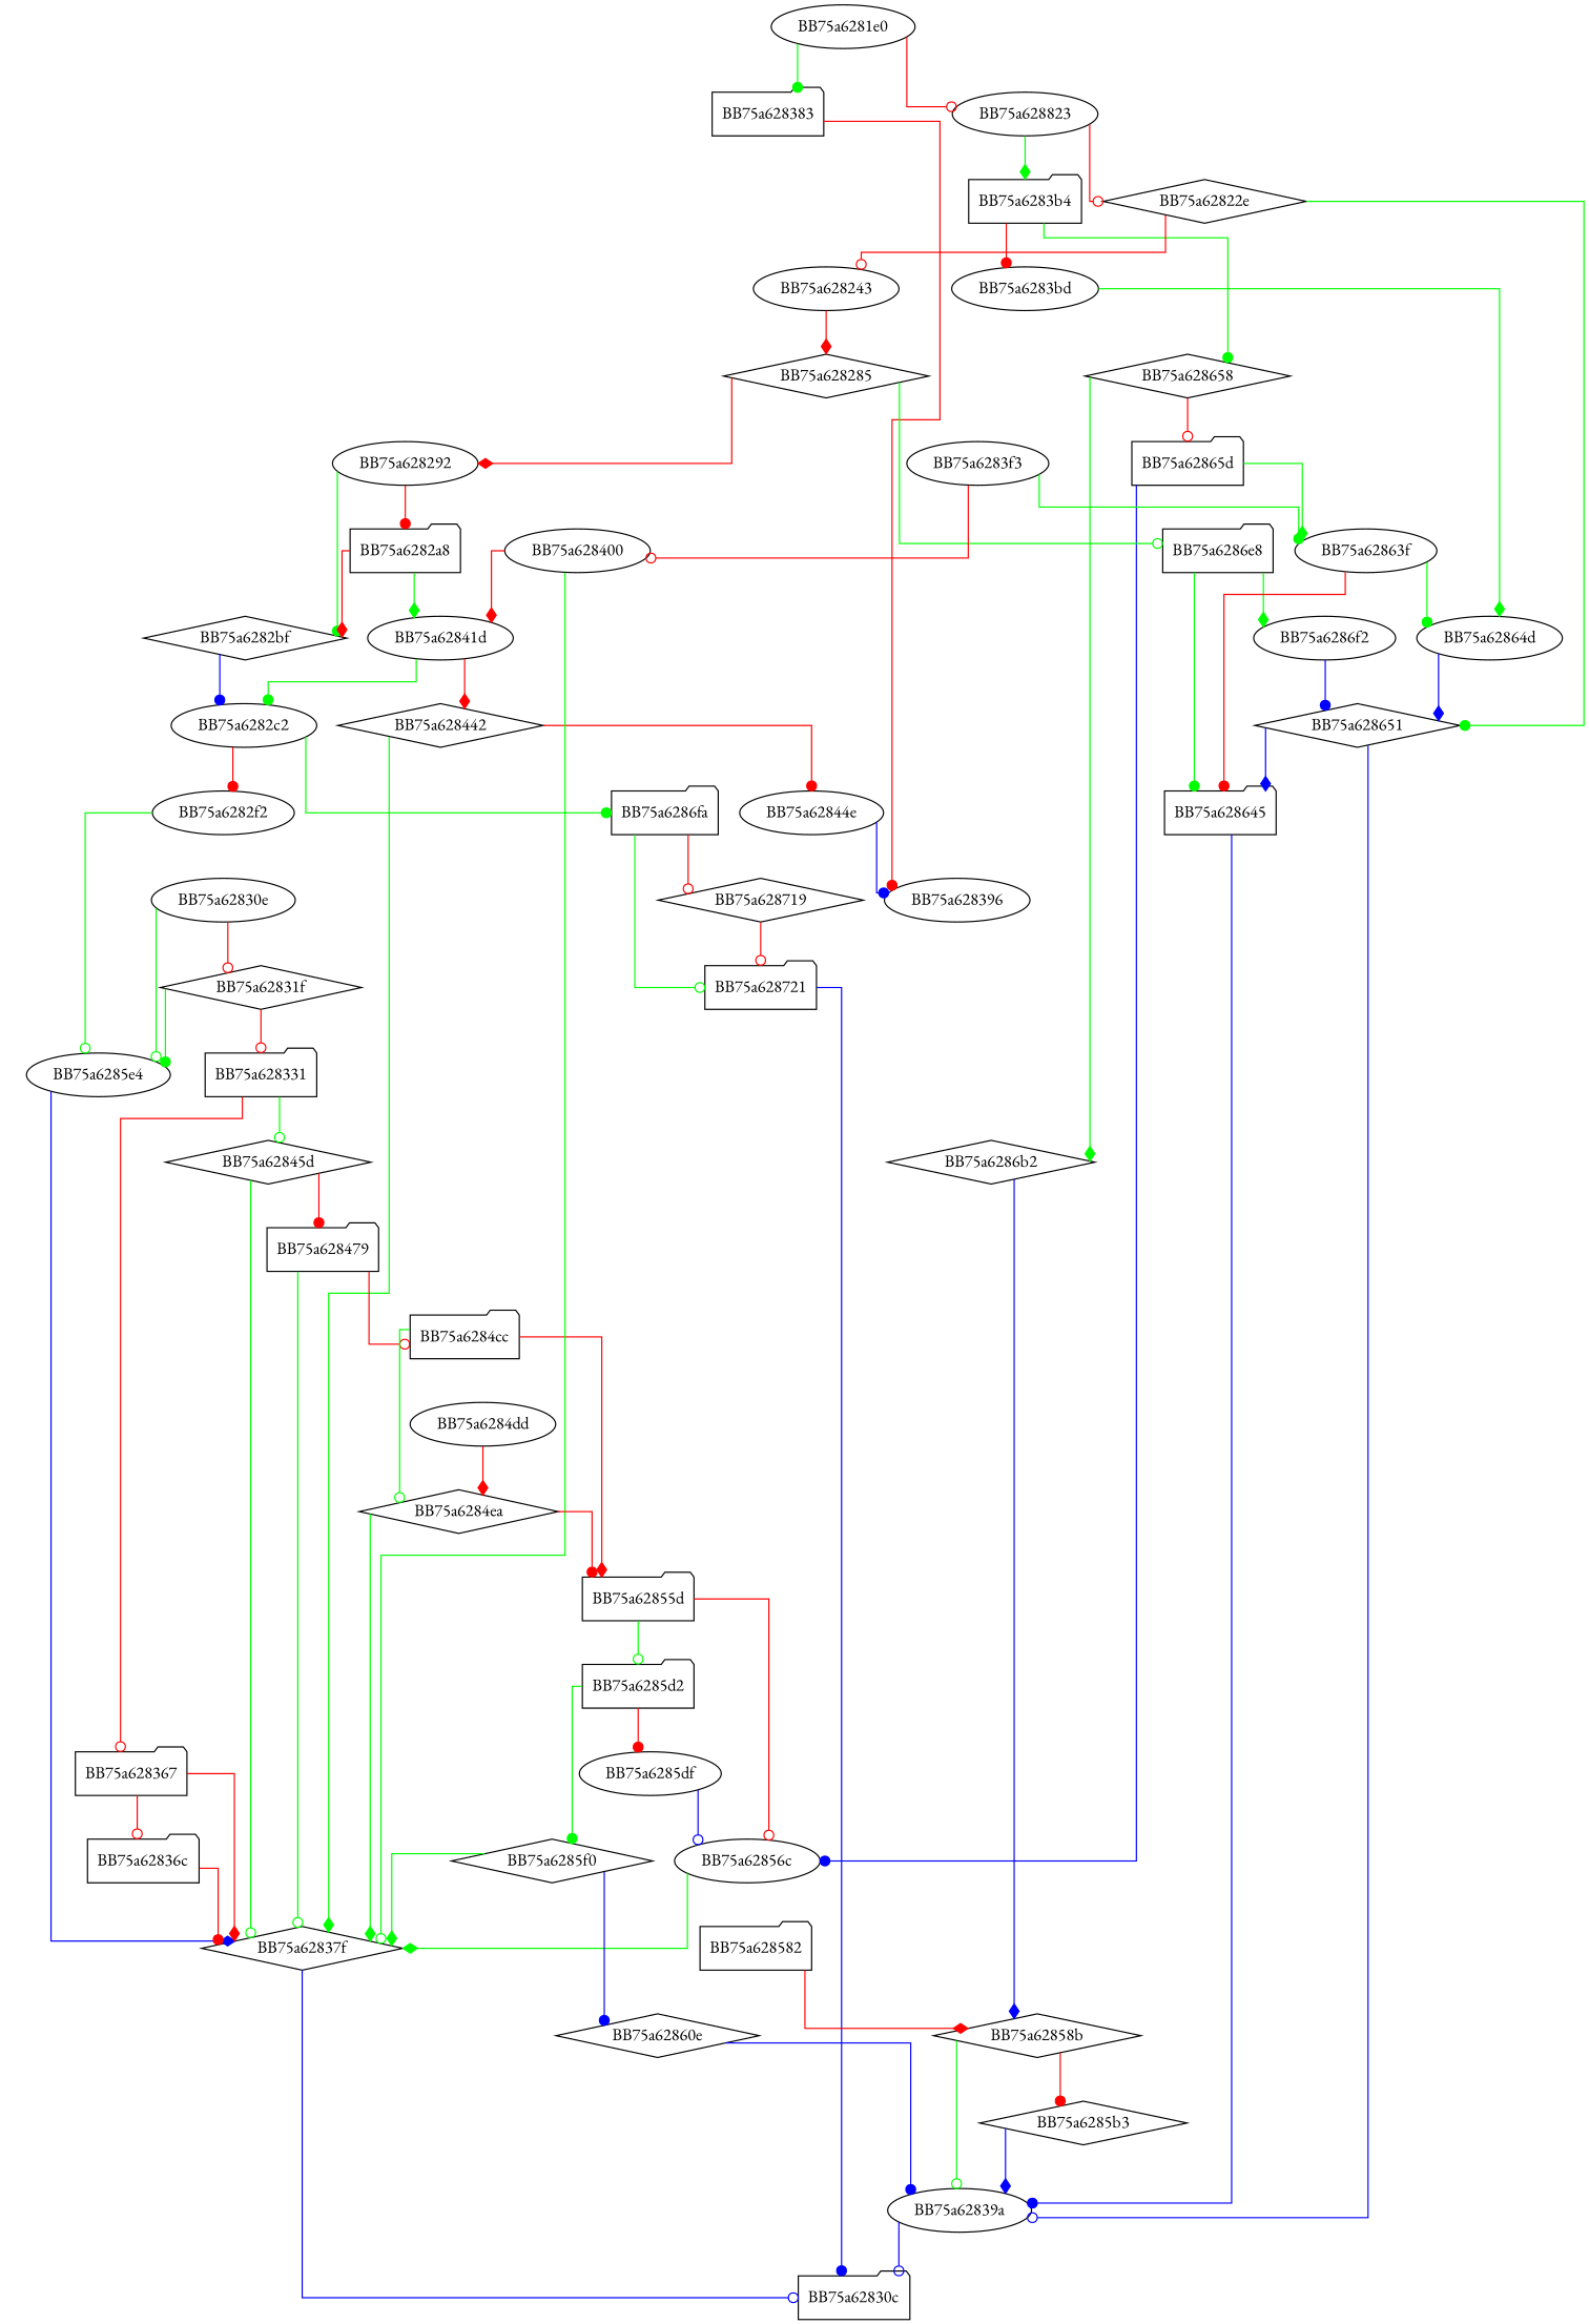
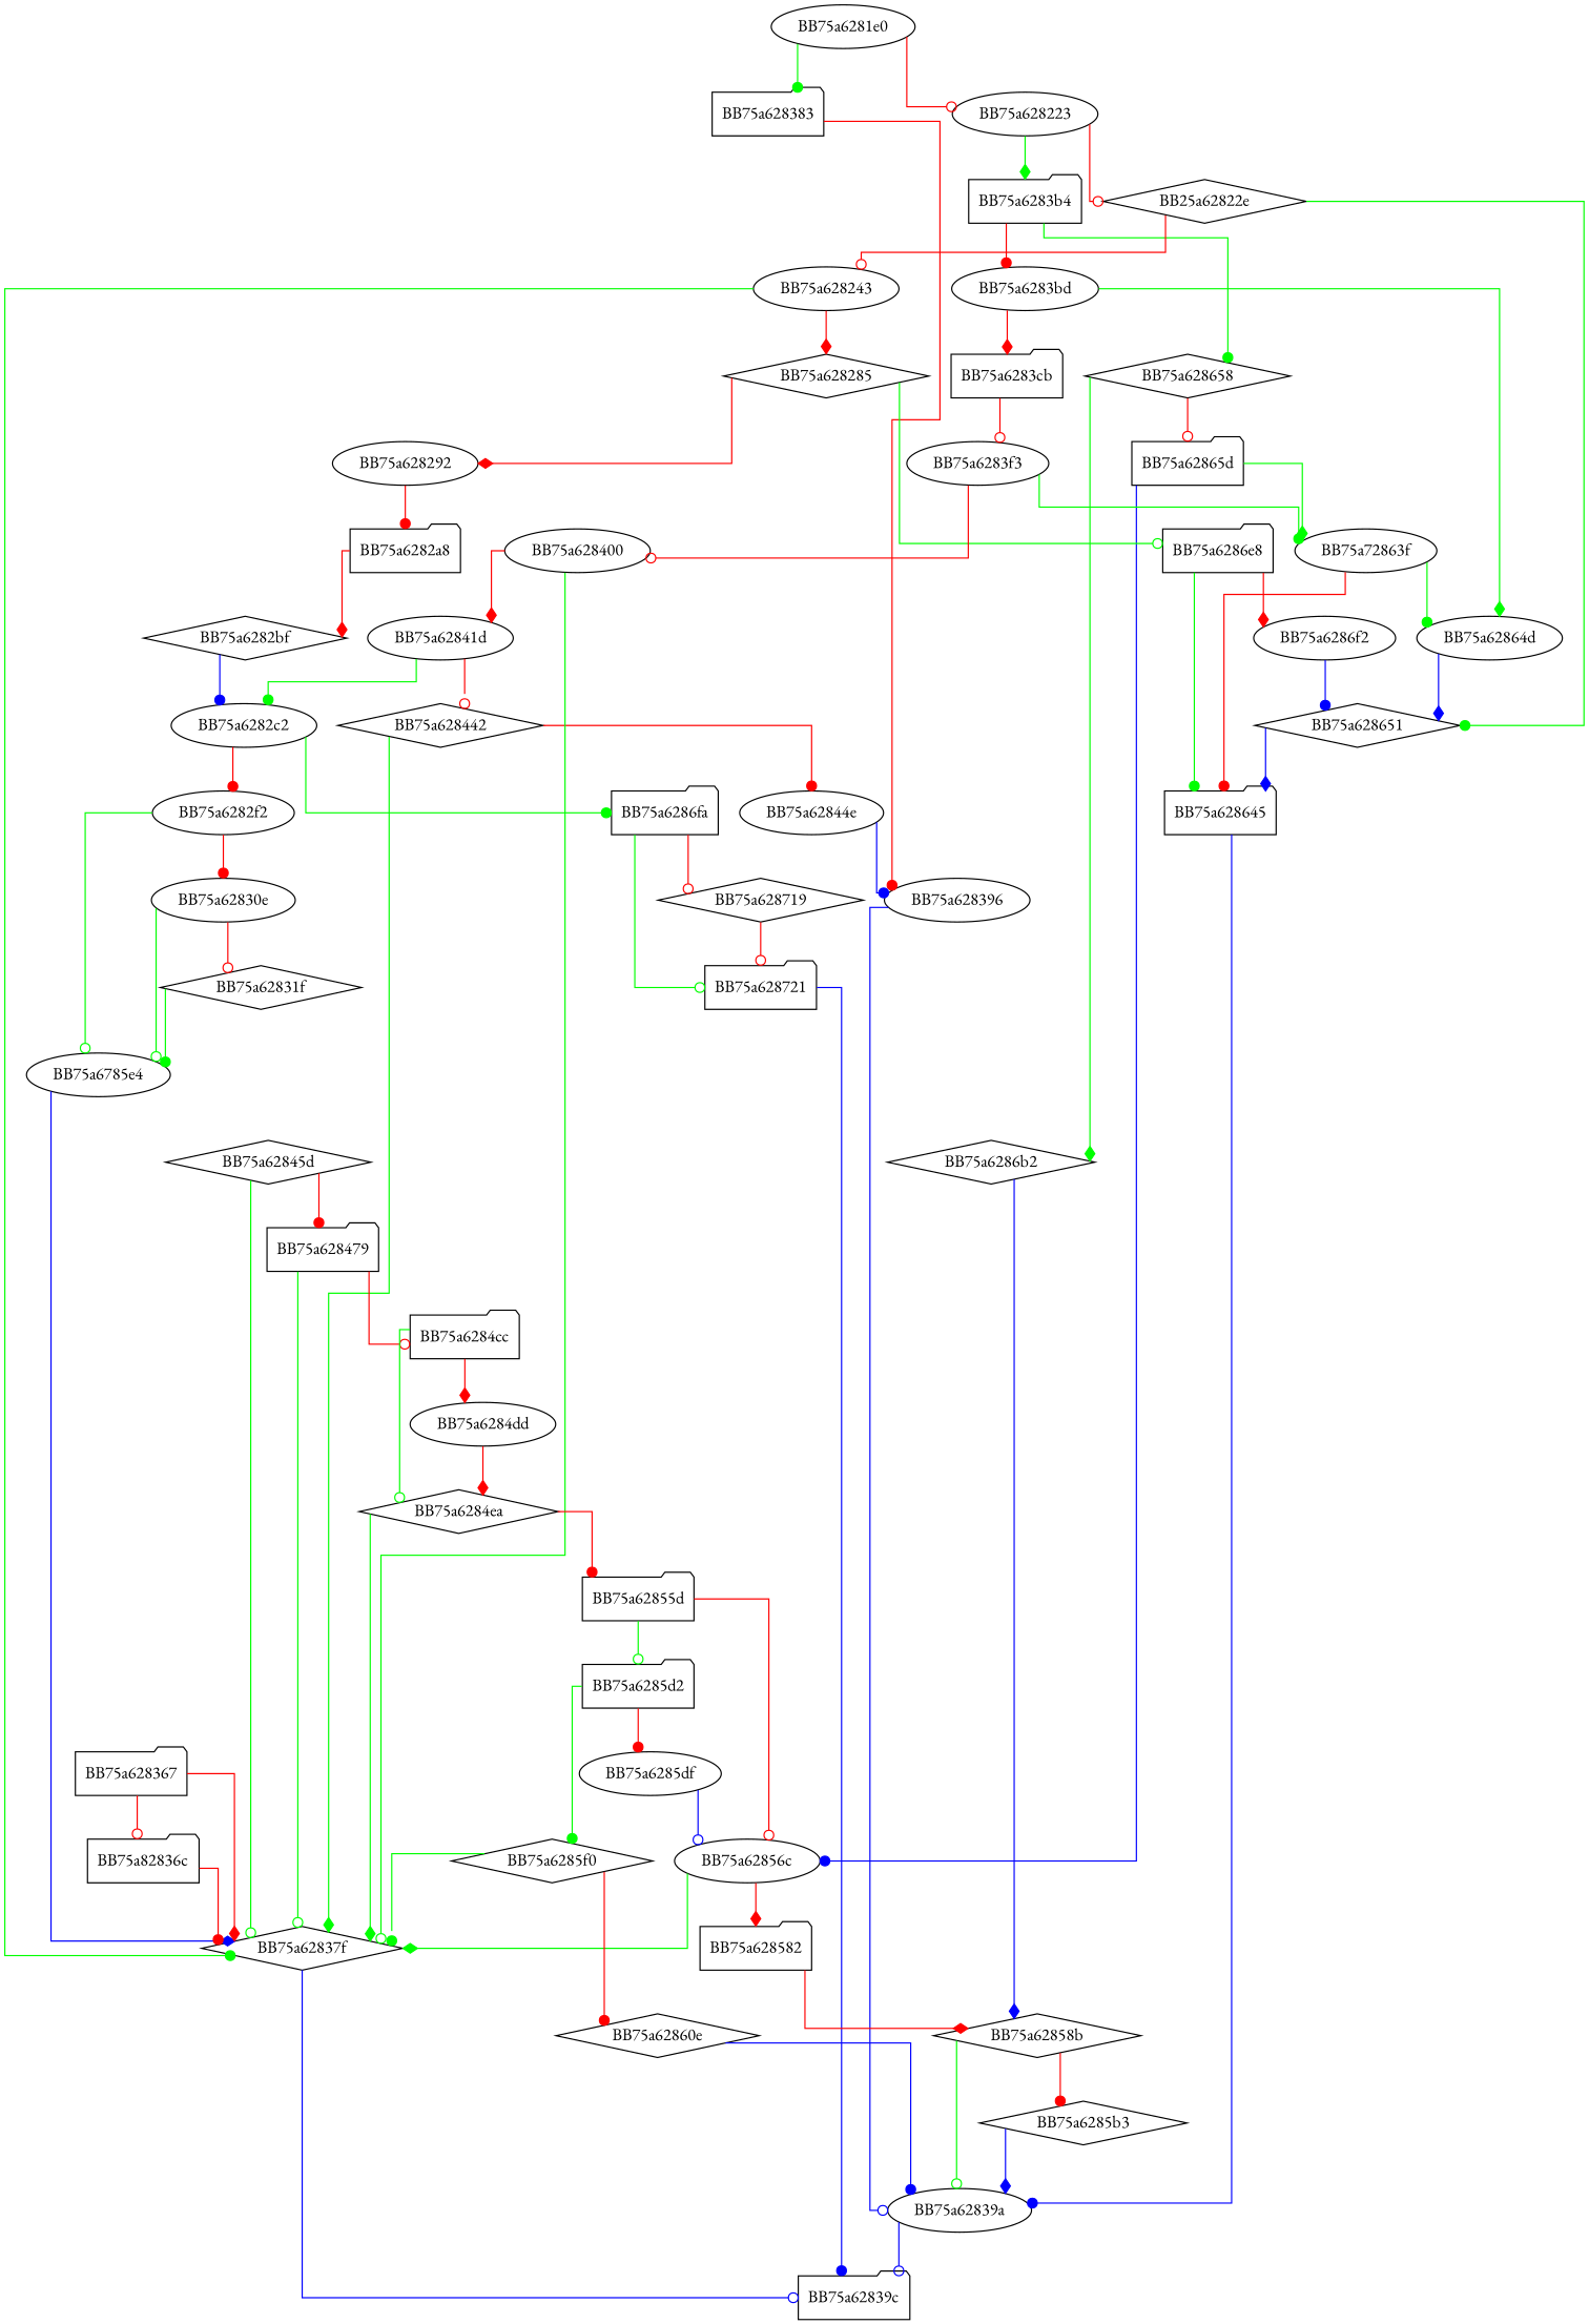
  digraph {
    fontname="EB Garamond"
    splines=ortho
    node [fontname="EB Garamond" shape=ellipse]
    edge [arrowhead=dot color=red fontname="EB Garamond"]
    BB75a628383 [shape=folder]
    BB75a6281e0
-   BB75a628223 [label=BB75a628823]
+   BB75a628223
    BB75a628396
    BB75a6283b4 [shape=folder]
-   BB75a62822e [shape=diamond]
+   BB75a62822e [shape=diamond label=BB25a62822e]
    BB75a62839a
    BB75a628658 [shape=diamond]
    BB75a6283bd
    BB75a628651 [shape=diamond]
    BB75a628243
    BB75a6286b2 [shape=diamond]
    BB75a62865d [shape=folder]
    BB75a62864d
+   BB75a6283cb [shape=folder]
    BB75a628645 [shape=folder]
    BB75a62837f [shape=diamond]
    BB75a628285 [shape=diamond]
-   BB75a62839c [shape=folder label=BB75a62830c]
+   BB75a62839c [shape=folder]
    BB75a6286e8 [shape=folder]
    BB75a628292
    BB75a6286f2
    BB75a6282bf [shape=diamond]
    BB75a6282a8 [shape=folder]
    BB75a6282c2
    BB75a62841d
    BB75a6286fa [shape=folder]
    BB75a6282f2
    BB75a628442 [shape=diamond]
    BB75a62844e
    BB75a628721 [shape=folder]
    BB75a628719 [shape=diamond]
-   BB75a6285e4
+   BB75a6285e4 [label=BB75a6785e4]
    BB75a62830e
    BB75a62831f [shape=diamond]
-   BB75a628331 [shape=folder]
    BB75a62845d [shape=diamond]
    BB75a628367 [shape=folder]
    BB75a628479 [shape=folder]
-   BB75a62836c [shape=folder]
+   BB75a62836c [shape=folder label=BB75a82836c]
    BB75a6284cc [shape=folder]
    BB75a62858b [shape=diamond]
-   BB75a62863f
+   BB75a62863f [label=BB75a72863f]
    BB75a62856c
    BB75a6283f3
    BB75a628400
    BB75a6284ea [shape=diamond]
    BB75a6284dd
    BB75a62855d [shape=folder]
    BB75a6285d2 [shape=folder]
    BB75a6285f0 [shape=diamond]
    BB75a6285df
    BB75a628582 [shape=folder]
    BB75a62860e [shape=diamond]
    BB75a6285b3 [shape=diamond]
    BB75a628383 -> BB75a628396
    BB75a6281e0 -> BB75a628383 [color=green]
    BB75a6281e0 -> BB75a628223 [arrowhead=odot]
    BB75a628223 -> BB75a6283b4 [arrowhead=diamond color=green]
    BB75a628223 -> BB75a62822e [arrowhead=odot]
-   BB75a628651 -> BB75a62839a [arrowhead=odot color=blue]
+   BB75a628396 -> BB75a62839a [arrowhead=odot color=blue]
    BB75a6283b4 -> BB75a628658 [color=green]
    BB75a6283b4 -> BB75a6283bd
    BB75a62822e -> BB75a628651 [color=green]
    BB75a62822e -> BB75a628243 [arrowhead=odot]
    BB75a62839a -> BB75a62839c [arrowhead=odot color=blue]
    BB75a628658 -> BB75a6286b2 [arrowhead=diamond color=green]
    BB75a628658 -> BB75a62865d [arrowhead=odot]
    BB75a6283bd -> BB75a62864d [arrowhead=diamond color=green]
+   BB75a6283bd -> BB75a6283cb [arrowhead=diamond]
    BB75a628651 -> BB75a628645 [arrowhead=diamond color=blue]
+   BB75a628243 -> BB75a62837f [color=green]
    BB75a628243 -> BB75a628285 [arrowhead=diamond]
    BB75a6286b2 -> BB75a62858b [arrowhead=diamond color=blue]
    BB75a62865d -> BB75a62863f [arrowhead=diamond color=green]
    BB75a62865d -> BB75a62856c [color=blue]
    BB75a62864d -> BB75a628651 [arrowhead=diamond color=blue]
+   BB75a6283cb -> BB75a6283f3 [arrowhead=odot]
    BB75a628645 -> BB75a62839a [color=blue]
    BB75a62837f -> BB75a62839c [arrowhead=odot color=blue]
    BB75a628285 -> BB75a6286e8 [arrowhead=odot color=green]
    BB75a628285 -> BB75a628292 [arrowhead=diamond]
    BB75a6286e8 -> BB75a628645 [color=green]
-   BB75a6286e8 -> BB75a6286f2 [arrowhead=diamond color=green]
-   BB75a628292 -> BB75a6282bf [color=green]
+   BB75a6286e8 -> BB75a6286f2 [arrowhead=diamond]
    BB75a628292 -> BB75a6282a8
    BB75a6286f2 -> BB75a628651 [color=blue]
    BB75a6282bf -> BB75a6282c2 [color=blue]
    BB75a6282a8 -> BB75a6282bf [arrowhead=diamond]
-   BB75a6282a8 -> BB75a62841d [arrowhead=diamond color=green]
    BB75a6282c2 -> BB75a6286fa [color=green]
    BB75a6282c2 -> BB75a6282f2
    BB75a62841d -> BB75a6282c2 [color=green]
-   BB75a62841d -> BB75a628442 [arrowhead=diamond]
+   BB75a62841d -> BB75a628442 [arrowhead=odot]
    BB75a6286fa -> BB75a628721 [arrowhead=odot color=green]
    BB75a6286fa -> BB75a628719 [arrowhead=odot]
    BB75a6282f2 -> BB75a6285e4 [arrowhead=odot color=green]
+   BB75a6282f2 -> BB75a62830e
    BB75a628442 -> BB75a62837f [arrowhead=diamond color=green]
    BB75a628442 -> BB75a62844e
    BB75a62844e -> BB75a628396 [color=blue]
    BB75a628721 -> BB75a62839c [color=blue]
    BB75a628719 -> BB75a628721 [arrowhead=odot]
    BB75a6285e4 -> BB75a62837f [arrowhead=diamond color=blue]
    BB75a62830e -> BB75a6285e4 [arrowhead=odot color=green]
    BB75a62830e -> BB75a62831f [arrowhead=odot]
    BB75a62831f -> BB75a6285e4 [color=green]
-   BB75a62831f -> BB75a628331 [arrowhead=odot]
-   BB75a628331 -> BB75a62845d [arrowhead=odot color=green]
-   BB75a628331 -> BB75a628367 [arrowhead=odot]
    BB75a62845d -> BB75a62837f [arrowhead=odot color=green]
    BB75a62845d -> BB75a628479
    BB75a628367 -> BB75a62837f [arrowhead=diamond]
    BB75a628367 -> BB75a62836c [arrowhead=odot]
    BB75a628479 -> BB75a62837f [arrowhead=odot color=green]
    BB75a628479 -> BB75a6284cc [arrowhead=odot]
    BB75a62836c -> BB75a62837f
    BB75a6284cc -> BB75a6284ea [arrowhead=odot color=green]
-   BB75a6284cc -> BB75a62855d [arrowhead=diamond]
+   BB75a6284cc -> BB75a6284dd [arrowhead=diamond]
    BB75a62858b -> BB75a62839a [arrowhead=odot color=green]
    BB75a62858b -> BB75a6285b3
    BB75a62863f -> BB75a62864d [color=green]
    BB75a62863f -> BB75a628645
    BB75a62856c -> BB75a62837f [arrowhead=diamond color=green]
+   BB75a62856c -> BB75a628582 [arrowhead=diamond]
    BB75a6283f3 -> BB75a62863f [color=green]
    BB75a6283f3 -> BB75a628400 [arrowhead=odot]
    BB75a628400 -> BB75a62837f [arrowhead=odot color=green]
    BB75a628400 -> BB75a62841d [arrowhead=diamond]
    BB75a6284ea -> BB75a62837f [arrowhead=diamond color=green]
    BB75a6284ea -> BB75a62855d
    BB75a6284dd -> BB75a6284ea [arrowhead=diamond]
    BB75a62855d -> BB75a62856c [arrowhead=odot]
    BB75a62855d -> BB75a6285d2 [arrowhead=odot color=green]
    BB75a6285d2 -> BB75a6285f0 [color=green]
    BB75a6285d2 -> BB75a6285df
-   BB75a6285f0 -> BB75a62837f [arrowhead=diamond color=green]
-   BB75a6285f0 -> BB75a62860e [color=blue]
+   BB75a6285f0 -> BB75a62837f [color=green]
+   BB75a6285f0 -> BB75a62860e
    BB75a6285df -> BB75a62856c [arrowhead=odot color=blue]
    BB75a628582 -> BB75a62858b [arrowhead=diamond]
    BB75a62860e -> BB75a62839a [color=blue]
    BB75a6285b3 -> BB75a62839a [arrowhead=diamond color=blue]
  }
